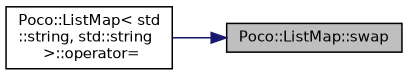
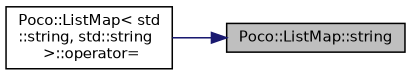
  digraph {
    rankdir=RL
    node [color=black fontname=Helvetica fontsize=10 shape=record style=filled]
-   n1 [fillcolor=grey75 fontcolor=black height=0.2 label="Poco::ListMap::swap" width=0.4]
+   n1 [fillcolor=grey75 fontcolor=black height=0.2 label="Poco::ListMap::string" width=0.4]
    n2 [fillcolor=white height=0.2 label="Poco::ListMap\< std\l::string, std::string\l \>::operator=" width=0.4]
    n1 -> n2 [color=midnightblue dir=back fontname=Helvetica fontsize=10 labelfontname=Helvetica labelfontsize=10 style=solid]
  }
